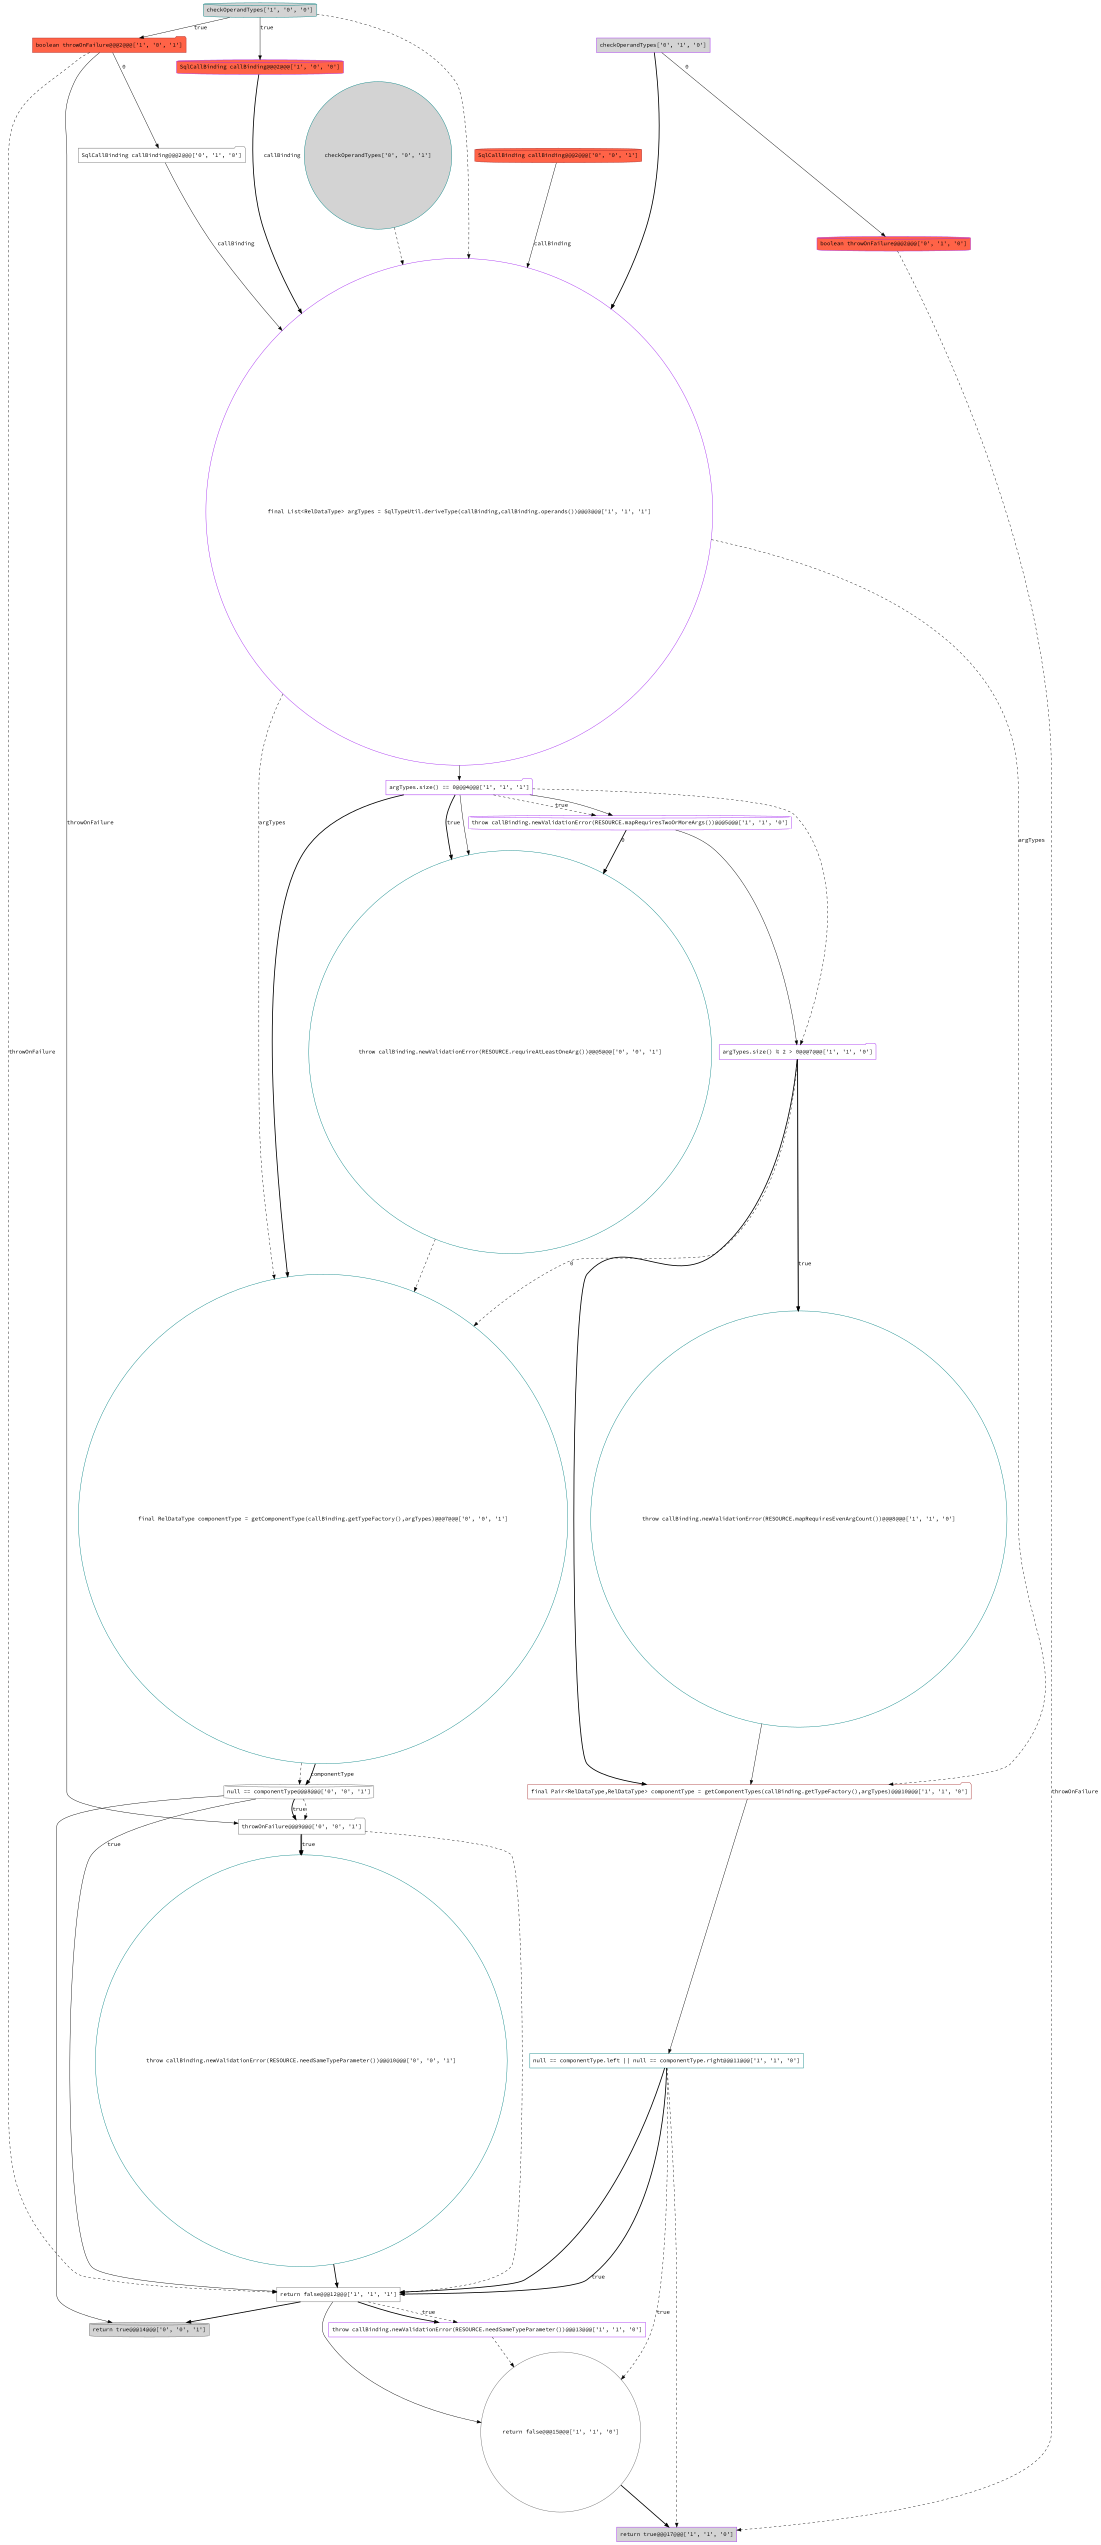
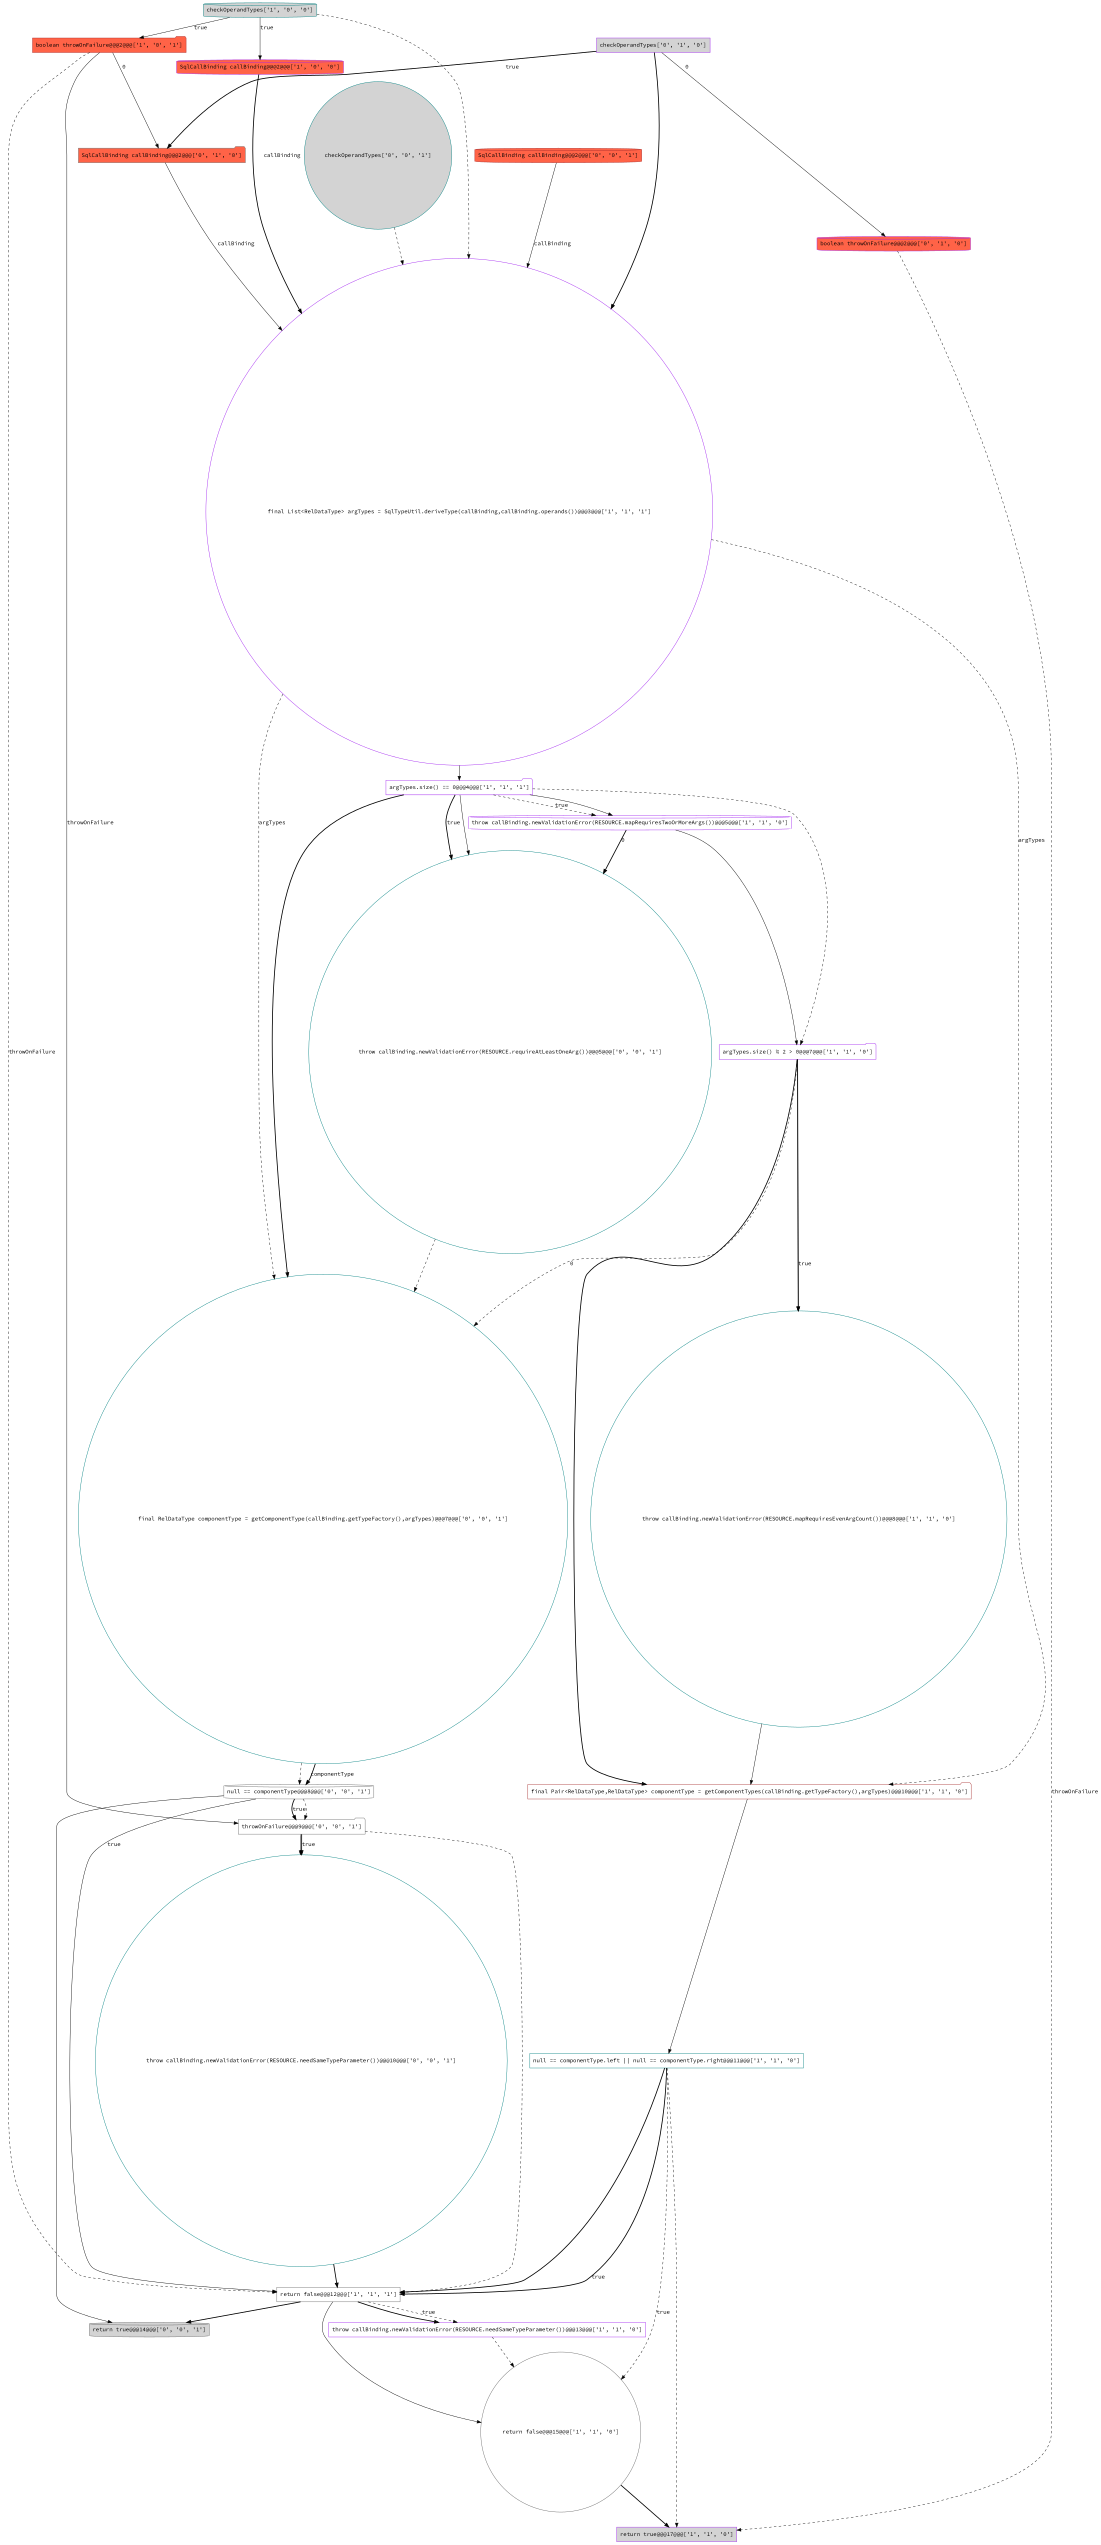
  digraph {
    fontname="Source Code Pro"
    node [color=purple fillcolor=white fontname="Source Code Pro" shape=cylinder style=filled]
    edge [fontname="Source Code Pro" style=solid]
    n1 [fillcolor=lightgray label="return true@@@17@@@['1', '1', '0']" shape=box]
    n2 [color=gray40 label="null == componentType@@@8@@@['0', '0', '1']"]
    n3 [color=gray40 label="throwOnFailure@@@9@@@['0', '0', '1']" shape=folder]
    n4 [color=gray40 label="return false@@@12@@@['1', '1', '1']" shape=box]
    n5 [color=gray40 fillcolor=lightgray label="return true@@@14@@@['0', '0', '1']"]
    n6 [color=teal label="throw callBinding.newValidationError(RESOURCE.needSameTypeParameter())@@@10@@@['0', '0', '1']" shape=circle]
    n7 [color=gray40 label="return false@@@15@@@['1', '1', '0']" shape=circle]
    n8 [label="throw callBinding.newValidationError(RESOURCE.needSameTypeParameter())@@@13@@@['1', '1', '0']" shape=box]
    n9 [color=brown label="final Pair<RelDataType,RelDataType> componentType = getComponentTypes(callBinding.getTypeFactory(),argTypes)@@@10@@@['1', '1', '0']" shape=folder]
    n10 [color=teal label="null == componentType.left || null == componentType.right@@@11@@@['1', '1', '0']" shape=box]
    n11 [color=brown fillcolor=tomato label="SqlCallBinding callBinding@@@2@@@['0', '0', '1']"]
    n12 [label="final List<RelDataType> argTypes = SqlTypeUtil.deriveType(callBinding,callBinding.operands())@@@3@@@['1', '1', '1']" shape=circle]
    n13 [color=teal label="final RelDataType componentType = getComponentType(callBinding.getTypeFactory(),argTypes)@@@7@@@['0', '0', '1']" shape=circle]
    n14 [label="argTypes.size() == 0@@@4@@@['1', '1', '1']" shape=folder]
    n15 [label="argTypes.size() % 2 > 0@@@7@@@['1', '1', '0']" shape=folder]
    n16 [color=teal label="throw callBinding.newValidationError(RESOURCE.mapRequiresEvenArgCount())@@@8@@@['1', '1', '0']" shape=circle]
    n17 [color=teal fillcolor=lightgray label="checkOperandTypes['1', '0', '0']"]
    n18 [fillcolor=tomato label="SqlCallBinding callBinding@@@2@@@['1', '0', '0']"]
    n19 [color=brown fillcolor=tomato label="boolean throwOnFailure@@@2@@@['1', '0', '1']" shape=folder]
-   n20 [color=gray40 label="SqlCallBinding callBinding@@@2@@@['0', '1', '0']" shape=folder]
+   n20 [color=gray40 fillcolor=tomato label="SqlCallBinding callBinding@@@2@@@['0', '1', '0']" shape=folder]
    n21 [label="throw callBinding.newValidationError(RESOURCE.mapRequiresTwoOrMoreArgs())@@@5@@@['1', '1', '0']"]
    n22 [color=teal label="throw callBinding.newValidationError(RESOURCE.requireAtLeastOneArg())@@@5@@@['0', '0', '1']" shape=circle]
    n23 [color=teal fillcolor=lightgray label="checkOperandTypes['0', '0', '1']" shape=circle]
    n24 [fillcolor=tomato label="boolean throwOnFailure@@@2@@@['0', '1', '0']"]
    n25 [fillcolor=lightgray label="checkOperandTypes['0', '1', '0']" shape=box]
    n2 -> n3 [label=true style=bold]
    n2 -> n3 [style=dashed]
    n2 -> n4 [label=true]
    n2 -> n5
    n3 -> n4 [style=dashed]
    n3 -> n6
    n3 -> n6 [label=true style=bold]
    n4 -> n5 [style=bold]
    n4 -> n7
    n4 -> n8 [label=true style=dashed]
    n4 -> n8 [style=bold]
    n6 -> n4 [style=bold]
    n7 -> n1 [style=bold]
    n8 -> n7 [style=dashed]
    n9 -> n10
    n10 -> n1 [style=dashed]
    n10 -> n4 [label=true style=bold]
    n10 -> n4 [style=bold]
    n10 -> n7 [label=true style=dashed]
    n11 -> n12 [label=callBinding]
    n12 -> n9 [label=argTypes style=dashed]
    n12 -> n13 [label=argTypes style=dashed]
    n12 -> n14
    n13 -> n2 [label=componentType style=bold]
    n13 -> n2 [style=dashed]
    n14 -> n13 [style=bold]
    n14 -> n15 [style=dashed]
    n14 -> n21 [label=true style=dashed]
    n14 -> n21
    n14 -> n22
    n14 -> n22 [label=true style=bold]
    n15 -> n9 [style=bold]
    n15 -> n13 [label=0 style=dashed]
    n15 -> n16 [style=bold]
    n15 -> n16 [label=true]
    n16 -> n9
    n17 -> n12 [style=dashed]
    n17 -> n18 [label=true]
    n17 -> n19 [label=true]
    n18 -> n12 [label=callBinding style=bold]
    n19 -> n3 [label=throwOnFailure]
    n19 -> n4 [label=throwOnFailure style=dashed]
    n19 -> n20 [label=0]
    n20 -> n12 [label=callBinding]
    n21 -> n15
    n21 -> n22 [label=0 style=bold]
    n22 -> n13 [style=dashed]
    n23 -> n12 [style=dashed]
    n24 -> n1 [label=throwOnFailure style=dashed]
    n25 -> n12 [style=bold]
+   n25 -> n20 [label=true style=bold]
    n25 -> n24 [label=0]
  }
